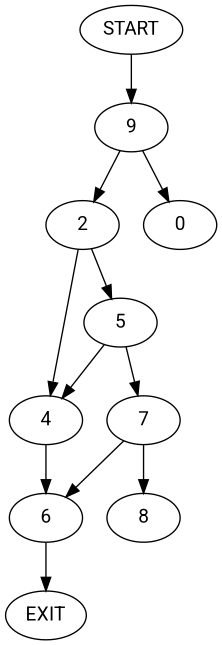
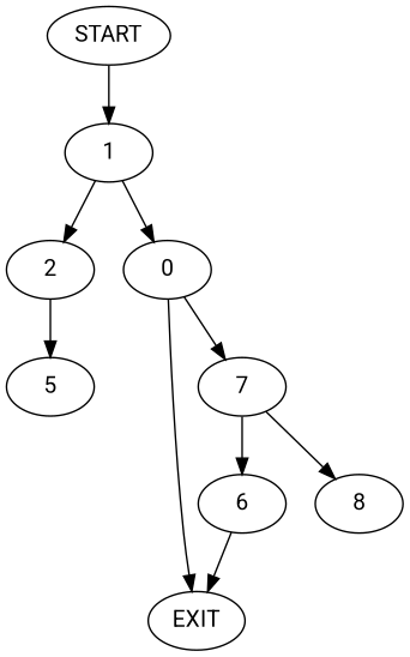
  digraph {
    fontname=Roboto
    node [fontname=Roboto]
    edge [fontname=Roboto]
    n1 [label=START]
-   1 [label=9]
+   1
    2
    n4 [label=0]
    n5 [label=EXIT]
-   4
    5
    6
    7
    8
    n1 -> 1
    1 -> 2
    1 -> n4
-   2 -> 4
    2 -> 5
-   4 -> 6
-   5 -> 4
-   5 -> 7
+   n4 -> n5
+   n4 -> 7
    6 -> n5
    7 -> 6
    7 -> 8
  }
